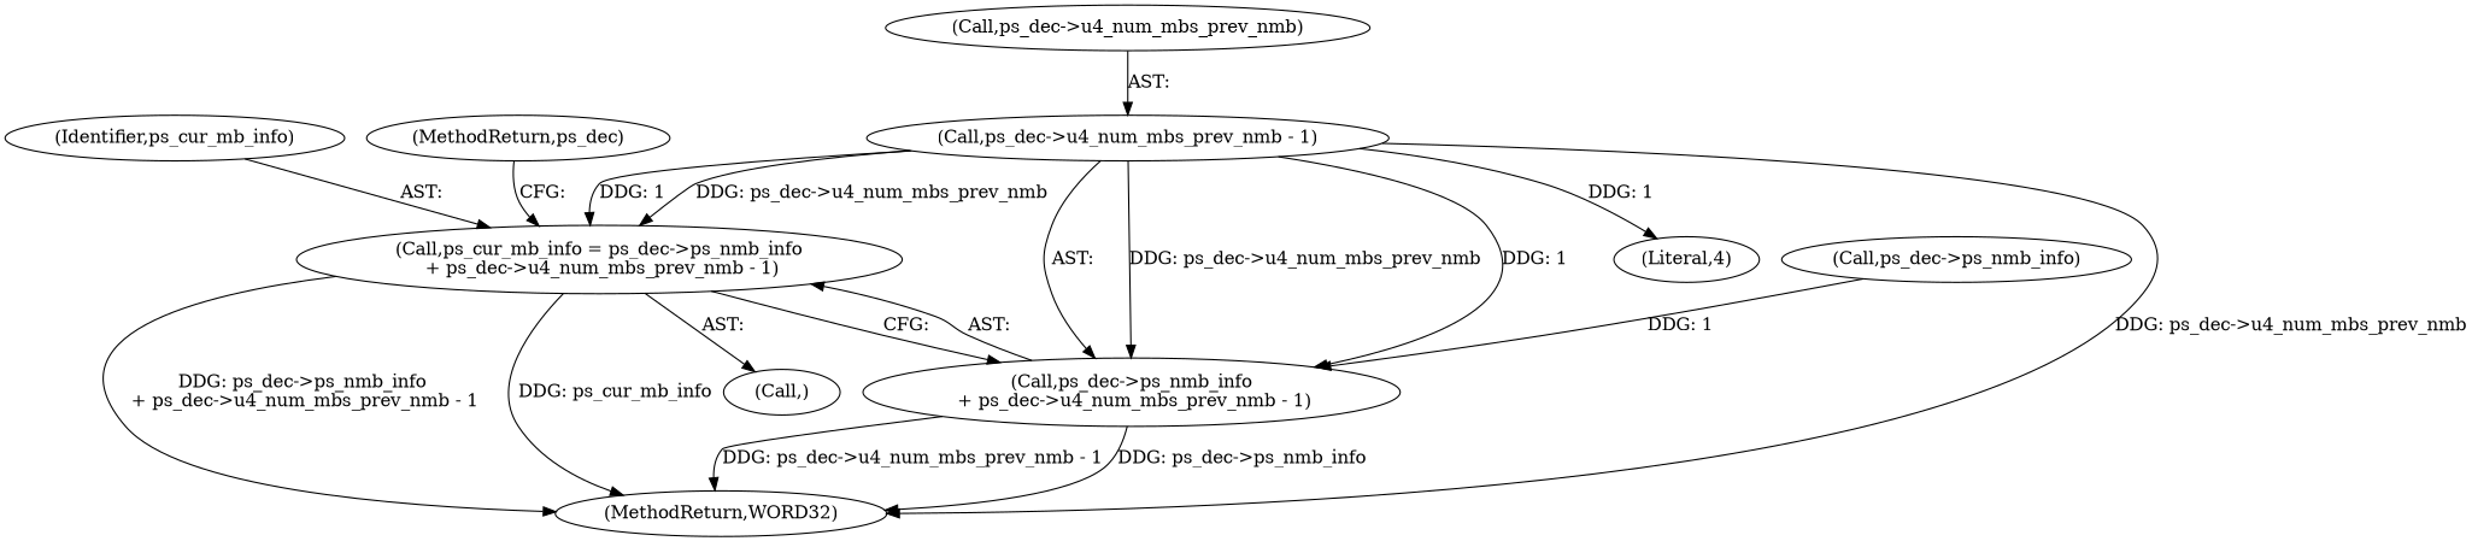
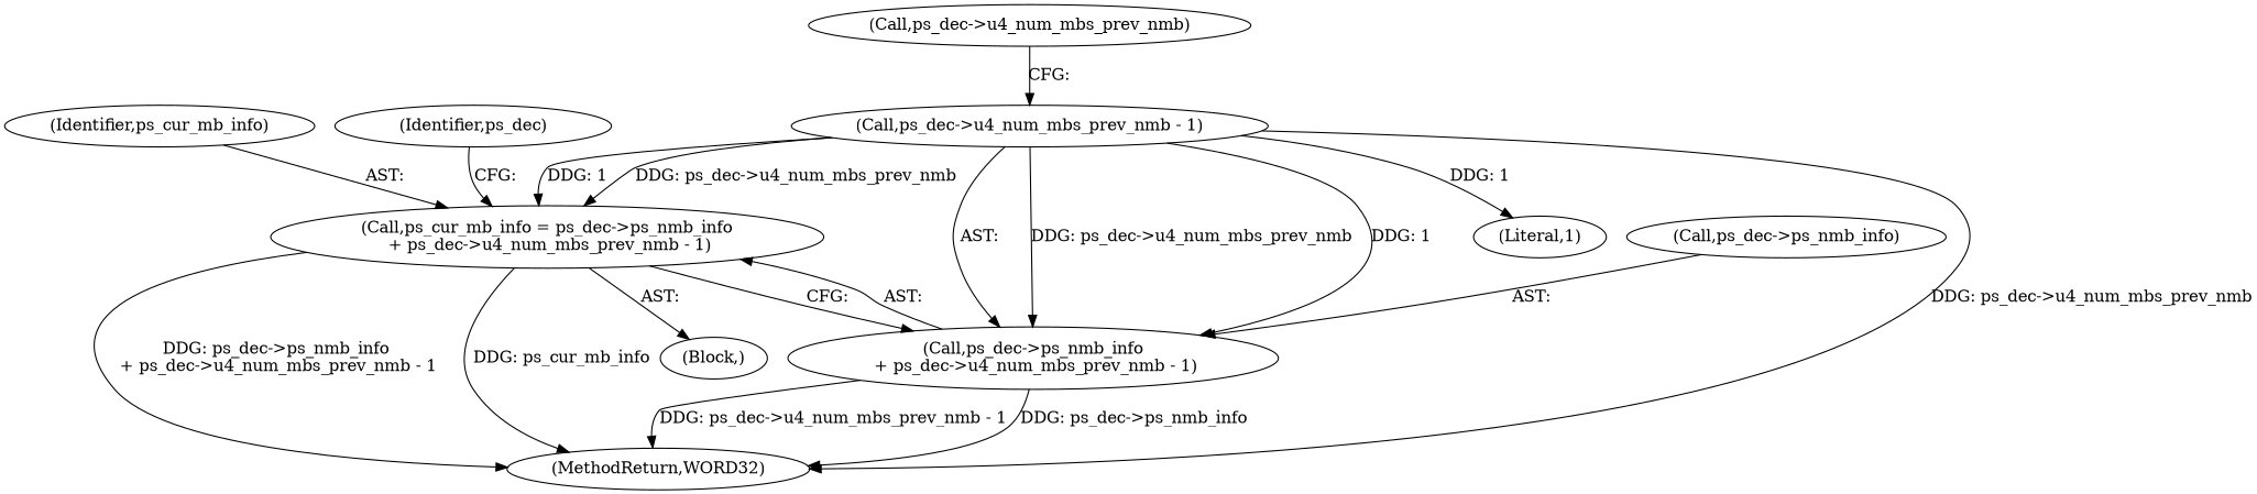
  digraph {
    n1 [label="(Call,ps_dec->u4_num_mbs_prev_nmb - 1)"]
    n2 [label="(Call,ps_cur_mb_info = ps_dec->ps_nmb_info\n + ps_dec->u4_num_mbs_prev_nmb - 1)"]
    n3 [label="(Call,ps_dec->ps_nmb_info\n + ps_dec->u4_num_mbs_prev_nmb - 1)"]
-   n4 [label="(Literal,4)"]
+   n4 [label="(Literal,1)"]
    n5 [label="(MethodReturn,WORD32)"]
-   n6 [label="(Call,)"]
+   n6 [label="(Block,)"]
    n7 [label="(Identifier,ps_cur_mb_info)"]
-   n8 [label="(MethodReturn,ps_dec)"]
+   n8 [label="(Identifier,ps_dec)"]
    n9 [label="(Call,ps_dec->u4_num_mbs_prev_nmb)"]
    n10 [label="(Call,ps_dec->ps_nmb_info)"]
    n1 -> n2 [label="DDG: ps_dec->u4_num_mbs_prev_nmb"]
    n1 -> n2 [label="DDG: 1"]
    n1 -> n3 [label="AST: "]
    n1 -> n3 [label="DDG: ps_dec->u4_num_mbs_prev_nmb"]
    n1 -> n3 [label="DDG: 1"]
    n1 -> n4 [label="DDG: 1"]
    n1 -> n5 [label="DDG: ps_dec->u4_num_mbs_prev_nmb"]
    n2 -> n3 [label="CFG: "]
    n2 -> n5 [label="DDG: ps_dec->ps_nmb_info\n + ps_dec->u4_num_mbs_prev_nmb - 1"]
    n2 -> n5 [label="DDG: ps_cur_mb_info"]
    n2 -> n6 [label="AST: "]
    n3 -> n2 [label="AST: "]
    n3 -> n5 [label="DDG: ps_dec->u4_num_mbs_prev_nmb - 1"]
    n3 -> n5 [label="DDG: ps_dec->ps_nmb_info"]
    n7 -> n2 [label="AST: "]
    n8 -> n2 [label="CFG: "]
-   n9 -> n1 [label="AST: "]
-   n10 -> n3 [label="DDG: 1"]
+   n9 -> n1 [label="CFG: "]
+   n10 -> n3 [label="AST: "]
  }
